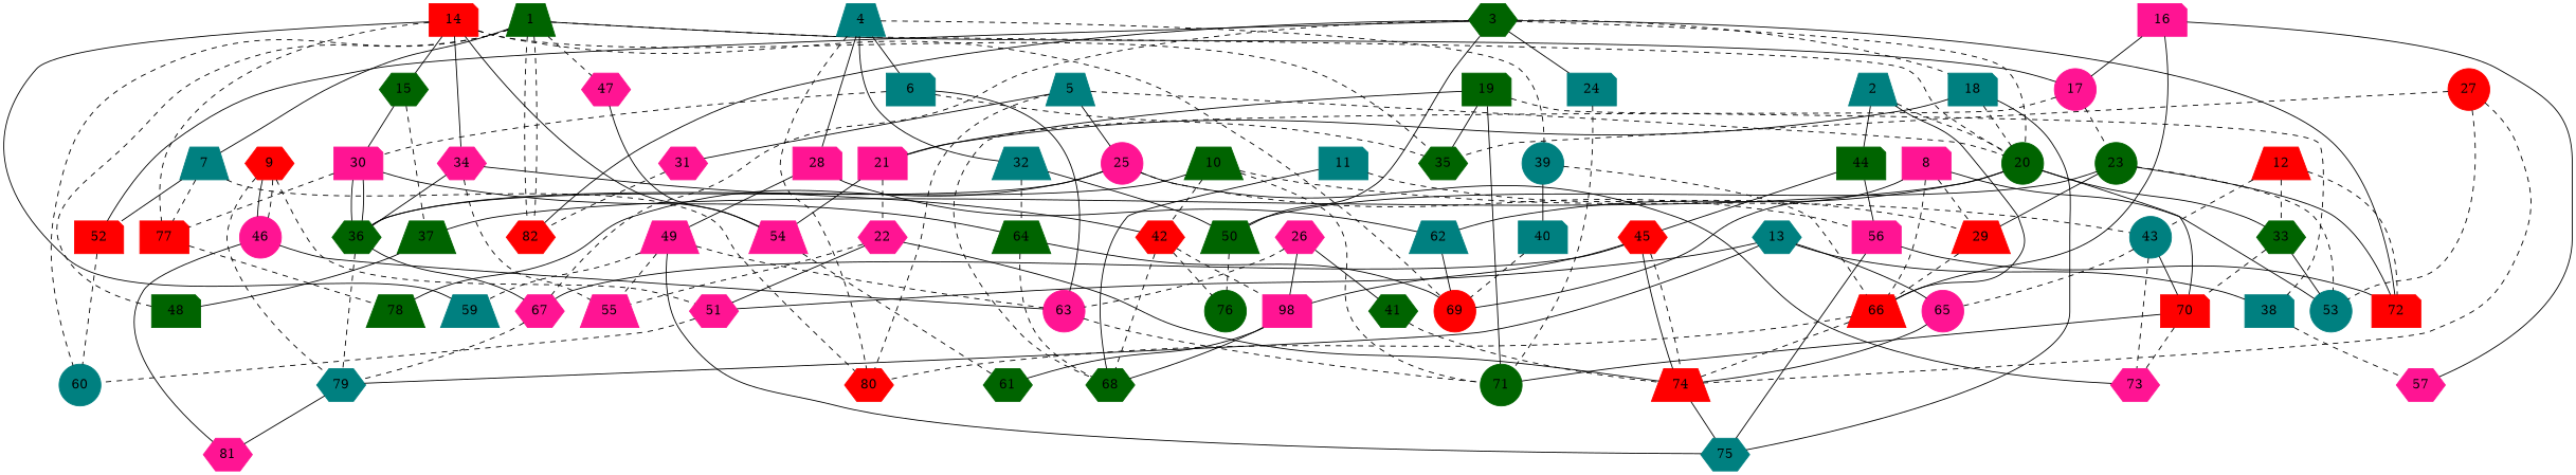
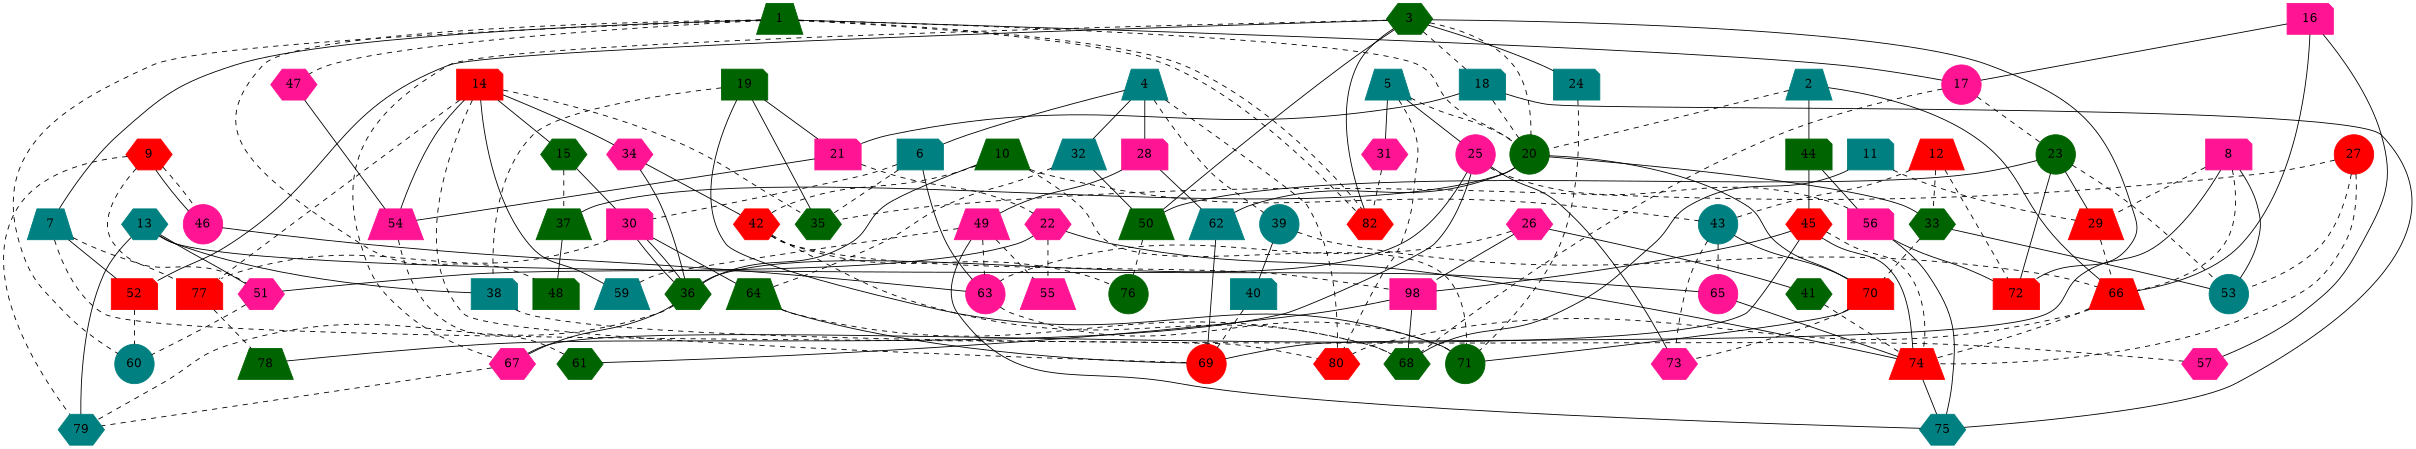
  graph {
    node [color=deeppink shape=hexagon style=filled]
    edge [style=solid]
    1 [color=darkgreen shape=trapezium]
    7 [color=teal shape=trapezium]
    17 [shape=circle]
    20 [color=darkgreen shape=circle]
    47
    48 [color=darkgreen shape=note]
    60 [color=teal shape=circle]
    82 [color=red]
    52 [color=red shape=note]
    80 [color=red]
    77 [color=red shape=note]
    68 [color=darkgreen]
    23 [color=darkgreen shape=circle]
    33 [color=darkgreen]
    37 [color=darkgreen shape=trapezium]
    62 [color=teal shape=trapezium]
    70 [color=red shape=note]
    54 [shape=trapezium]
    2 [color=teal shape=trapezium]
    44 [color=darkgreen shape=note]
    66 [color=red shape=trapezium]
    56 [shape=note]
    45 [color=red]
    74 [color=red shape=trapezium]
    3 [color=darkgreen]
    18 [color=teal shape=note]
    24 [color=teal shape=note]
    50 [color=darkgreen shape=trapezium]
    67
    72 [color=red shape=note]
    21 [shape=note]
    75 [color=teal]
    71 [color=darkgreen shape=circle]
    76 [color=darkgreen shape=circle]
    79 [color=teal]
    4 [color=teal shape=trapezium]
    6 [color=teal shape=note]
    28 [shape=note]
    32 [color=teal shape=trapezium]
    39 [color=teal shape=circle]
    30 [shape=note]
    35 [color=darkgreen]
    63 [shape=circle]
    49 [shape=trapezium]
    64 [color=darkgreen shape=trapezium]
    40 [color=teal shape=note]
    5 [color=teal shape=trapezium]
    25 [shape=circle]
    31
    36 [color=darkgreen]
    73
    78 [color=darkgreen shape=trapezium]
    8 [shape=note]
    29 [color=red shape=trapezium]
    53 [color=teal shape=circle]
    69 [color=red shape=circle]
    9 [color=red]
    46 [shape=circle]
    51
-   81
    10 [color=darkgreen shape=trapezium]
    42 [color=red]
    43 [color=teal shape=circle]
    n64 [label=98 shape=note]
    65 [shape=circle]
    11 [color=teal shape=note]
    12 [color=red shape=trapezium]
    13 [color=teal]
    38 [color=teal shape=note]
    57
    14 [color=red shape=note]
    15 [color=darkgreen]
    34
    59 [color=teal shape=trapezium]
    55 [shape=trapezium]
    61 [color=darkgreen]
    16 [shape=note]
    22
    19 [color=darkgreen shape=note]
    26
    41 [color=darkgreen]
    27 [color=red shape=circle]
    1 -- 7
    1 -- 17
    1 -- 20 [style=dashed]
    1 -- 47 [style=dashed]
    1 -- 48 [style=dashed]
    1 -- 60 [style=dashed]
    1 -- 82 [style=dashed]
    1 -- 82 [style=dashed]
    7 -- 52
    7 -- 80 [style=dashed]
    7 -- 77 [style=dashed]
    17 -- 68 [style=dashed]
    17 -- 23 [style=dashed]
    20 -- 33
    20 -- 37
    20 -- 62
    20 -- 70
    47 -- 54
    52 -- 60 [style=dashed]
    77 -- 78 [style=dashed]
    23 -- 50
    23 -- 72
    23 -- 29
    23 -- 53 [style=dashed]
    33 -- 70 [style=dashed]
    33 -- 53
    37 -- 48
    62 -- 69
    70 -- 71
    70 -- 73 [style=dashed]
    54 -- 61 [style=dashed]
    2 -- 20 [style=dashed]
    2 -- 44
    2 -- 66
    44 -- 56
    44 -- 45
    66 -- 80 [style=dashed]
    66 -- 74 [style=dashed]
    56 -- 72
    56 -- 75
    45 -- 74
    45 -- 74 [style=dashed]
    45 -- 67
    45 -- n64
    74 -- 75
    3 -- 20 [style=dashed]
    3 -- 82
    3 -- 52
    3 -- 18 [style=dashed]
    3 -- 24
    3 -- 50
    3 -- 67 [style=dashed]
    3 -- 72
    18 -- 20 [style=dashed]
    18 -- 21
    18 -- 75
    24 -- 71 [style=dashed]
    50 -- 76 [style=dashed]
    67 -- 79 [style=dashed]
    21 -- 54
    21 -- 22 [style=dashed]
-   79 -- 81
    4 -- 80 [style=dashed]
    4 -- 6
    4 -- 28
    4 -- 32
    4 -- 39 [style=dashed]
    6 -- 30 [style=dashed]
    6 -- 35 [style=dashed]
    6 -- 63
    28 -- 62
    28 -- 49
    32 -- 50
    32 -- 64 [style=dashed]
    39 -- 66 [style=dashed]
    39 -- 40
    30 -- 77 [style=dashed]
    30 -- 64
    30 -- 36
    30 -- 36
    63 -- 71 [style=dashed]
    49 -- 75
    49 -- 63 [style=dashed]
    49 -- 59 [style=dashed]
    49 -- 55 [style=dashed]
    64 -- 68 [style=dashed]
    64 -- 69
    40 -- 69 [style=dashed]
    5 -- 20 [style=dashed]
    5 -- 80 [style=dashed]
    5 -- 25
    5 -- 31
    25 -- 56 [style=dashed]
    25 -- 36
    25 -- 73
    25 -- 78
    31 -- 82 [style=dashed]
    36 -- 67
    36 -- 79 [style=dashed]
    8 -- 66 [style=dashed]
    8 -- 29 [style=dashed]
    8 -- 53
    8 -- 69
    29 -- 66 [style=dashed]
    9 -- 79 [style=dashed]
    9 -- 46
    9 -- 46 [style=dashed]
    9 -- 51 [style=dashed]
    46 -- 63
-   46 -- 81
    51 -- 60 [style=dashed]
    10 -- 71 [style=dashed]
    10 -- 36
    10 -- 42 [style=dashed]
    10 -- 43 [style=dashed]
    42 -- 68 [style=dashed]
    42 -- 76 [style=dashed]
    42 -- n64 [style=dashed]
    43 -- 70
    43 -- 73 [style=dashed]
    43 -- 65 [style=dashed]
    n64 -- 68
    n64 -- 61
    65 -- 74
    11 -- 68
    11 -- 29 [style=dashed]
    12 -- 33 [style=dashed]
    12 -- 72 [style=dashed]
    12 -- 43 [style=dashed]
    13 -- 79
    13 -- 51
    13 -- 65
    13 -- 38
    38 -- 57 [style=dashed]
    14 -- 77 [style=dashed]
    14 -- 54
    14 -- 35 [style=dashed]
    14 -- 69 [style=dashed]
    14 -- 15
    14 -- 34
    14 -- 59
    15 -- 37 [style=dashed]
    15 -- 30
    34 -- 36
    34 -- 42
-   34 -- 55 [style=dashed]
    16 -- 17
    16 -- 66
    16 -- 57
    22 -- 74
    22 -- 51
    22 -- 55 [style=dashed]
    19 -- 21
    19 -- 71
    19 -- 35
    19 -- 38 [style=dashed]
    26 -- 63 [style=dashed]
    26 -- n64
    26 -- 41
    41 -- 74 [style=dashed]
    27 -- 74 [style=dashed]
    27 -- 35 [style=dashed]
    27 -- 53 [style=dashed]
  }
